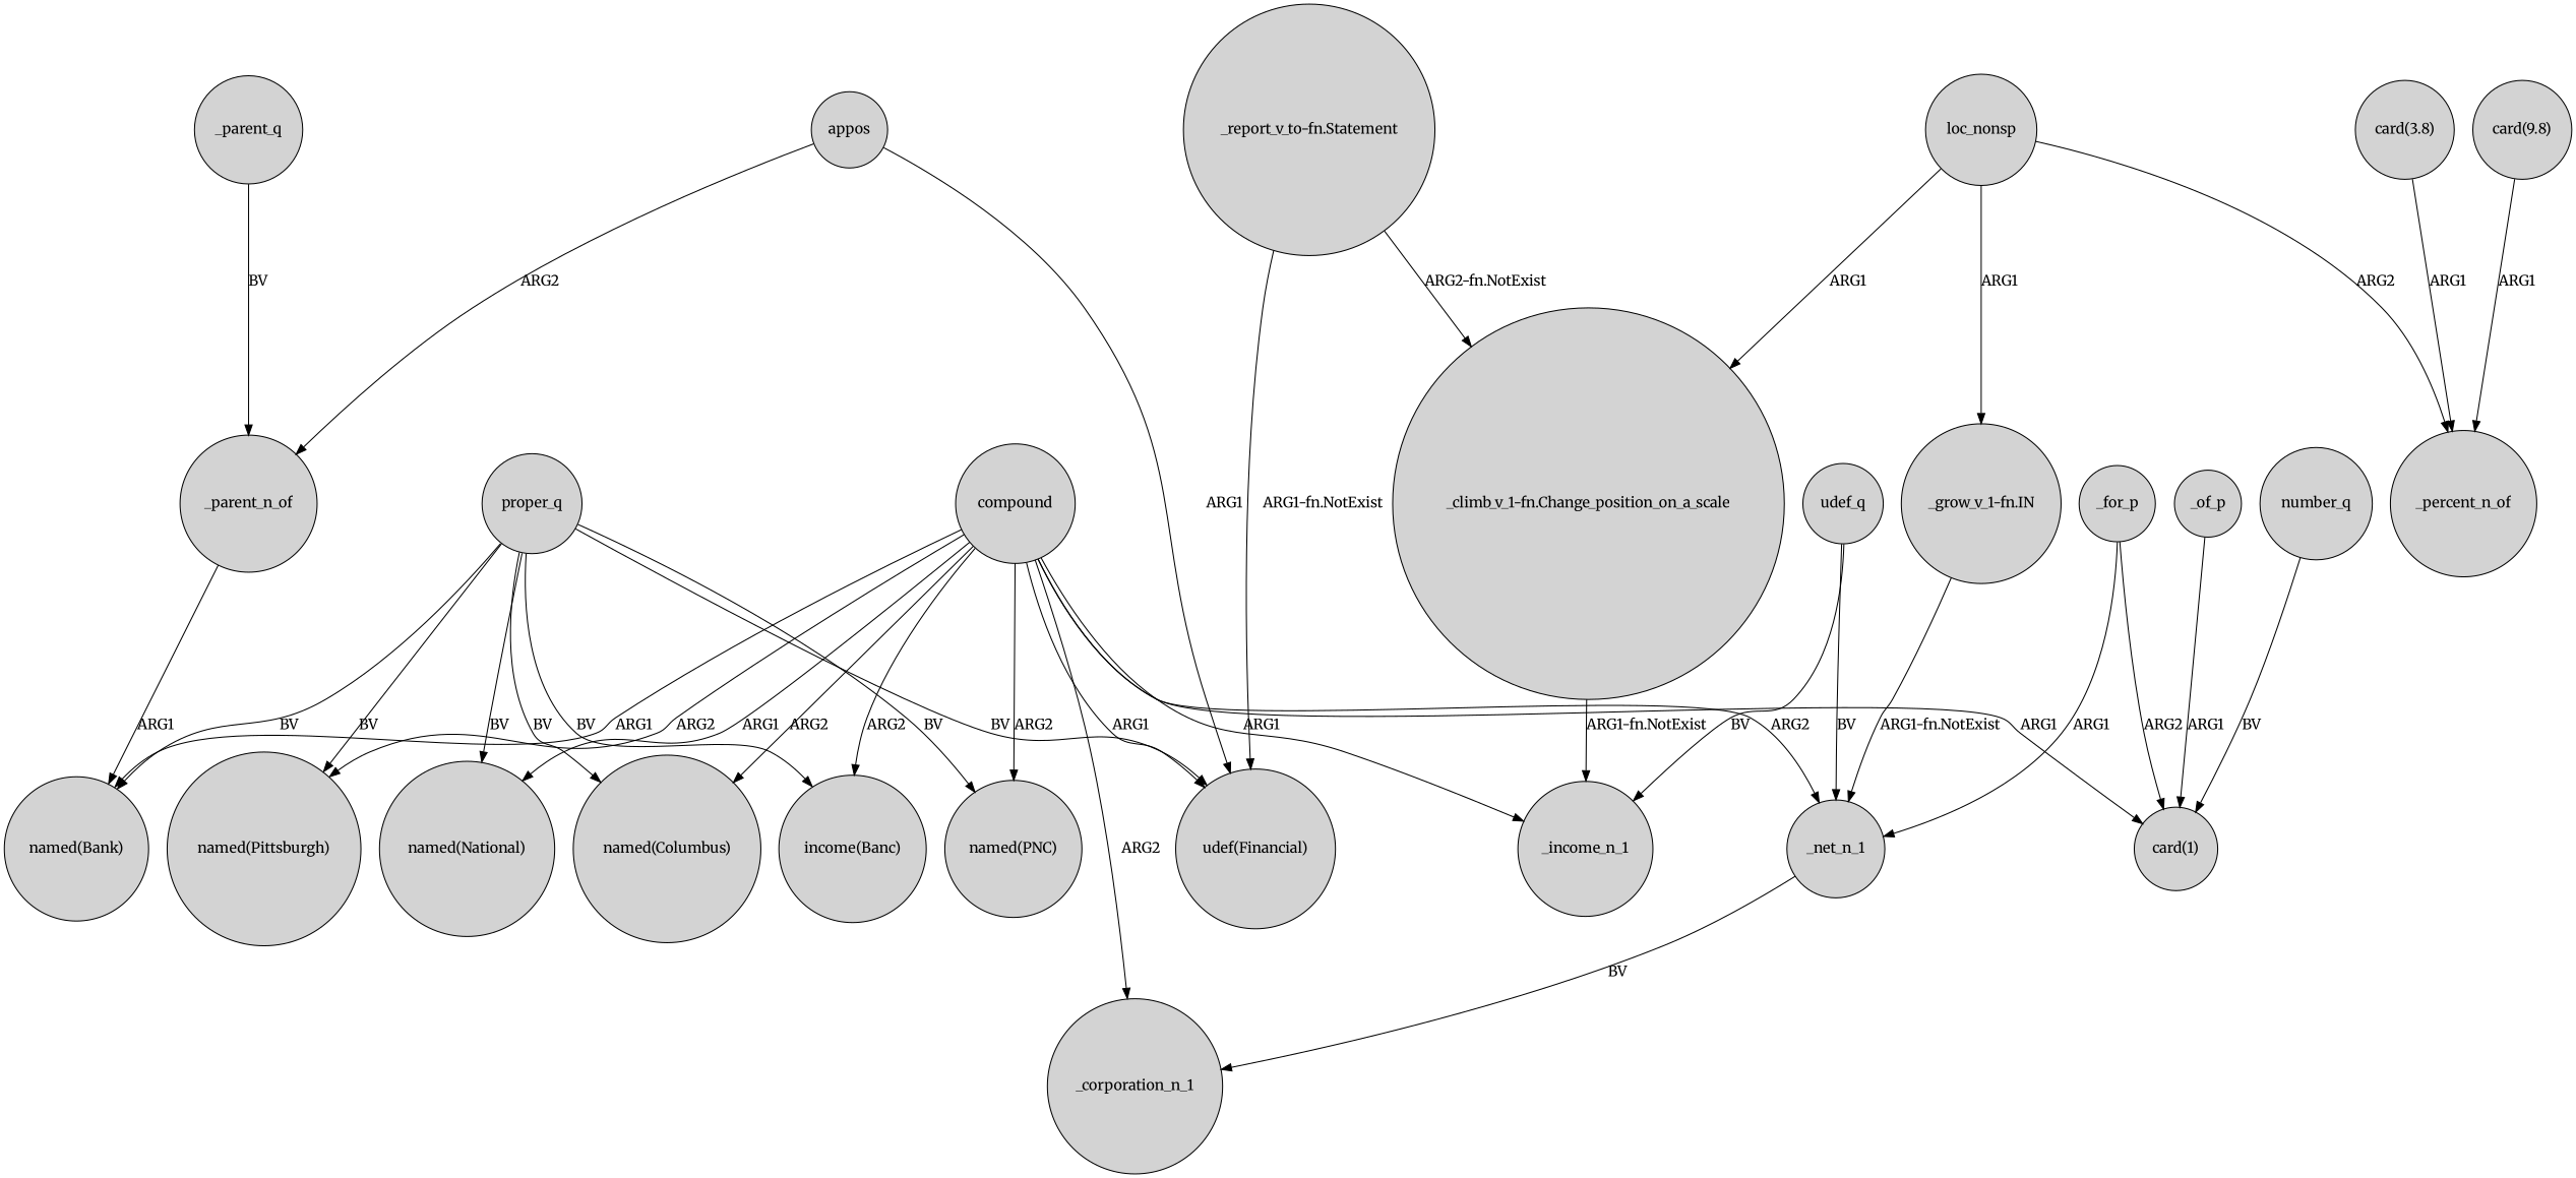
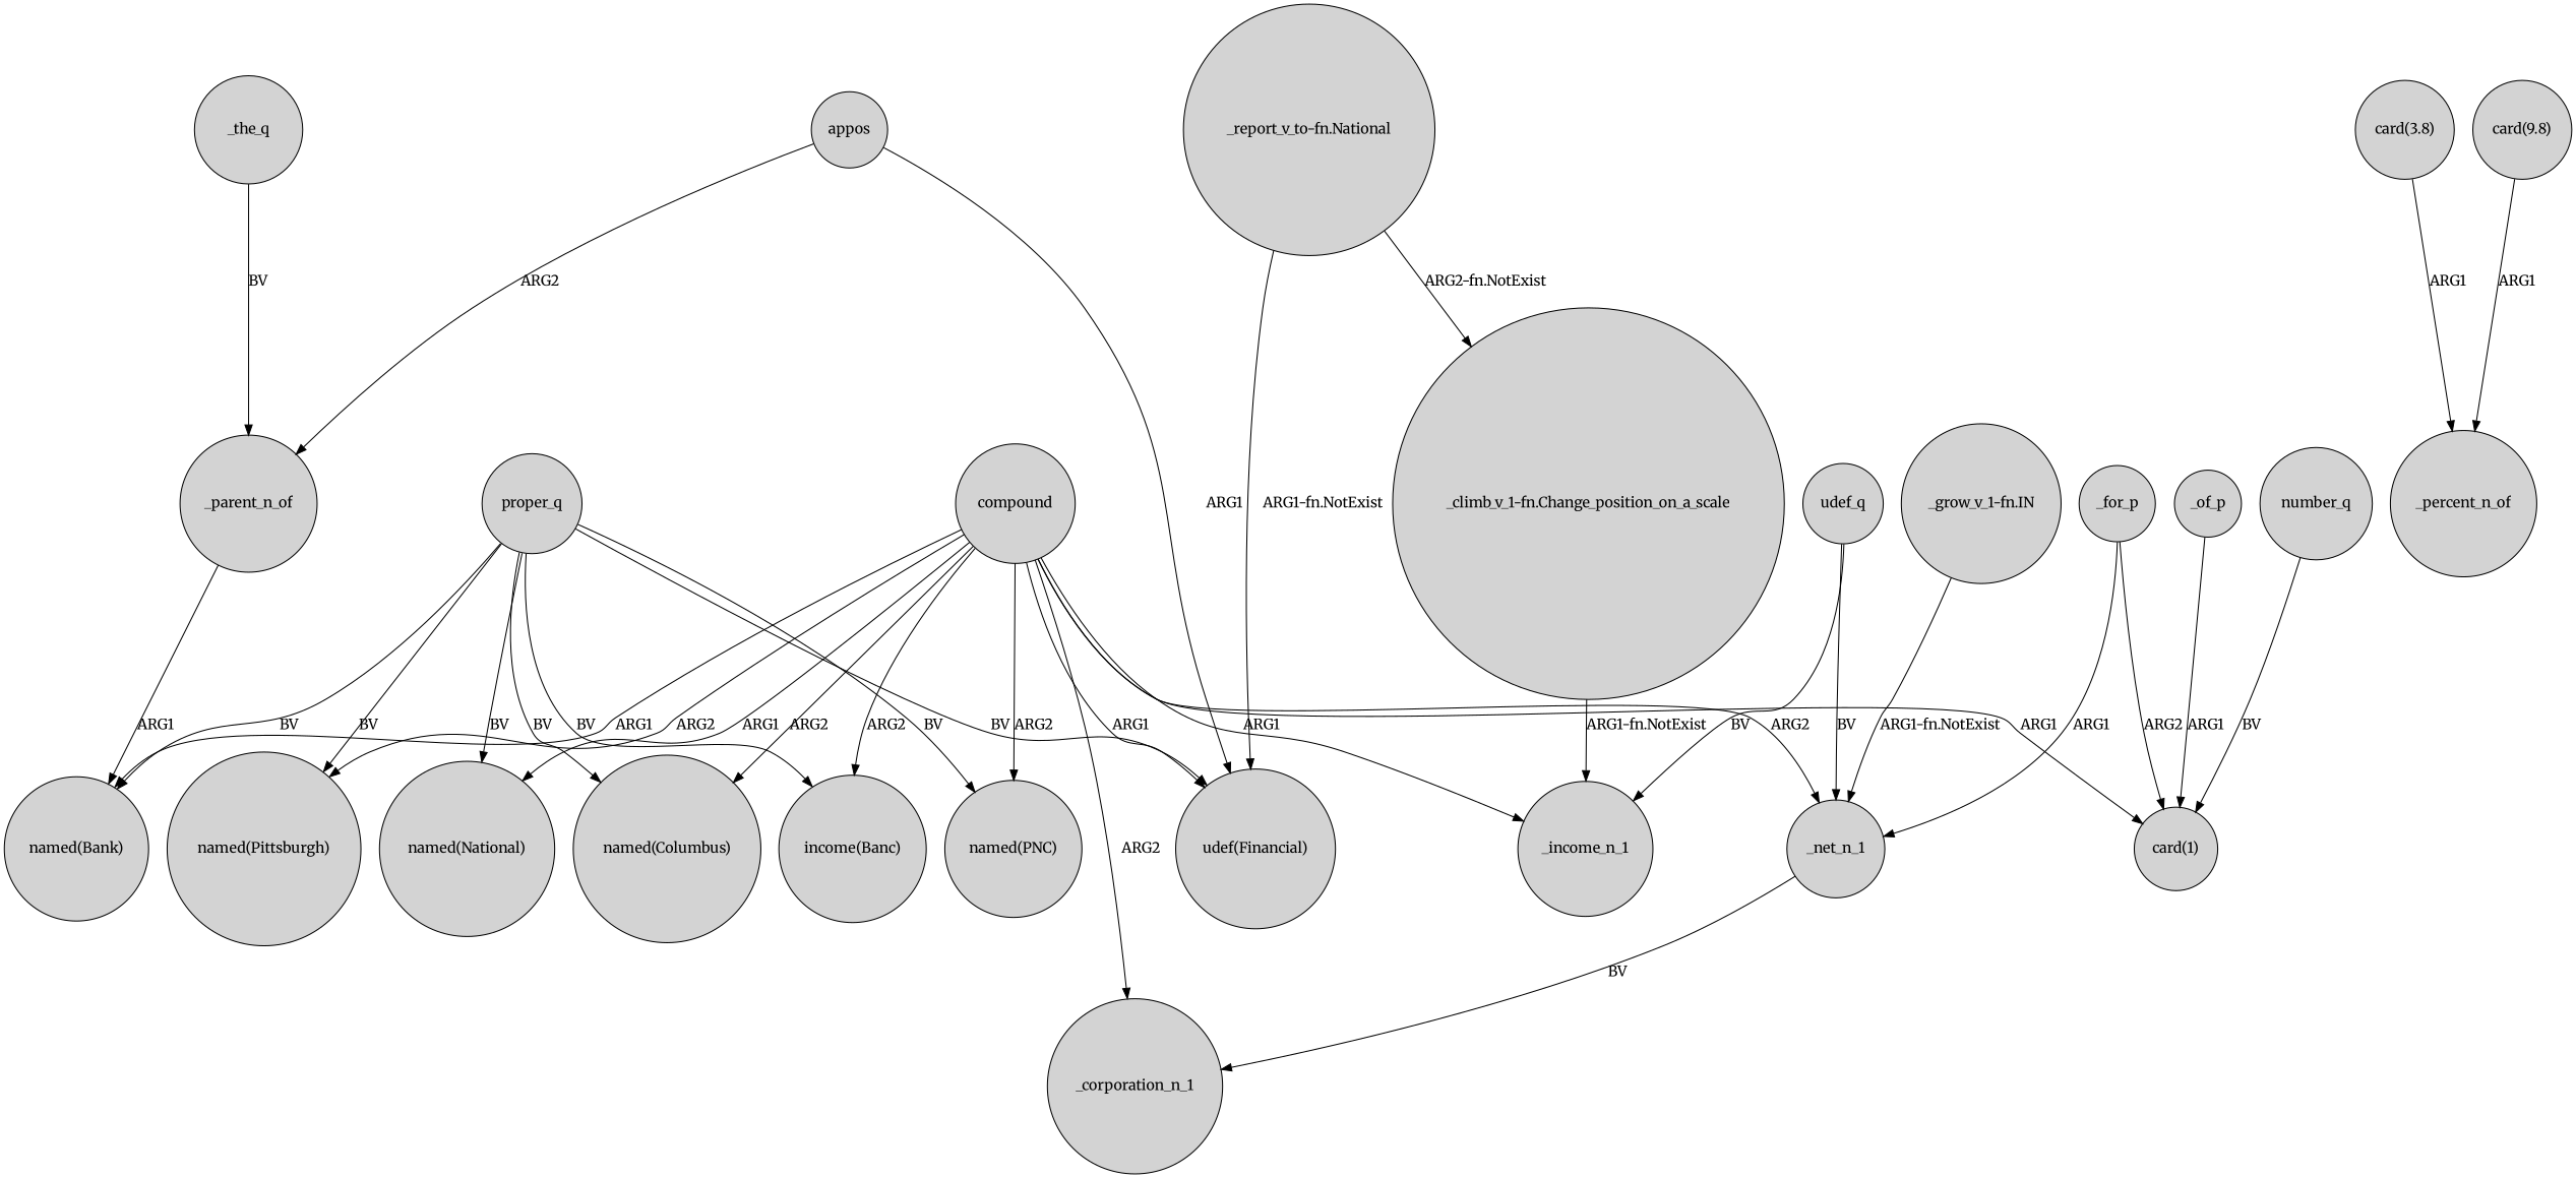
  digraph {
    fontname=Merriweather
    node [fontname=Merriweather shape=circle style=filled]
    edge [fontname=Merriweather]
    n1 [label="income(Banc)"]
    compound
    _income_n_1
    n4 [label="udef(Financial)"]
    _corporation_n_1
    "named(PNC)"
    "named(Bank)"
    "named(Columbus)"
    _net_n_1
    "named(Pittsburgh)"
    "card(1)"
    "named(National)"
    "_grow_v_1-fn.IN"
-   "_report_v_to-fn.Statement"
+   "_report_v_to-fn.Statement" [label="_report_v_to-fn.National"]
    "_climb_v_1-fn.Change_position_on_a_scale"
    proper_q
    appos
    _parent_n_of
-   _the_q [label=_parent_q]
-   loc_nonsp
+   _the_q
    _percent_n_of
    "card(3.8)"
    udef_q
    _of_p
    "card(9.8)"
    _for_p
    number_q
    compound -> n1 [label=ARG2]
    compound -> _income_n_1 [label=ARG1]
    compound -> n4 [label=ARG1]
    compound -> _corporation_n_1 [label=ARG2]
    compound -> "named(PNC)" [label=ARG2]
    compound -> "named(Bank)" [label=ARG1]
    compound -> "named(Columbus)" [label=ARG2]
    compound -> _net_n_1 [label=ARG2]
    compound -> "named(Pittsburgh)" [label=ARG2]
    compound -> "card(1)" [label=ARG1]
    compound -> "named(National)" [label=ARG1]
    _net_n_1 -> _corporation_n_1 [label=BV]
    "_grow_v_1-fn.IN" -> _net_n_1 [label="ARG1-fn.NotExist"]
    "_report_v_to-fn.Statement" -> n4 [label="ARG1-fn.NotExist"]
    "_report_v_to-fn.Statement" -> "_climb_v_1-fn.Change_position_on_a_scale" [label="ARG2-fn.NotExist"]
    "_climb_v_1-fn.Change_position_on_a_scale" -> _income_n_1 [label="ARG1-fn.NotExist"]
    proper_q -> n1 [label=BV]
    proper_q -> n4 [label=BV]
    proper_q -> "named(PNC)" [label=BV]
    proper_q -> "named(Bank)" [label=BV]
    proper_q -> "named(Columbus)" [label=BV]
    proper_q -> "named(Pittsburgh)" [label=BV]
    proper_q -> "named(National)" [label=BV]
    appos -> n4 [label=ARG1]
    appos -> _parent_n_of [label=ARG2]
    _parent_n_of -> "named(Bank)" [label=ARG1]
    _the_q -> _parent_n_of [label=BV]
-   loc_nonsp -> "_grow_v_1-fn.IN" [label=ARG1]
-   loc_nonsp -> "_climb_v_1-fn.Change_position_on_a_scale" [label=ARG1]
-   loc_nonsp -> _percent_n_of [label=ARG2]
    "card(3.8)" -> _percent_n_of [label=ARG1]
    udef_q -> _income_n_1 [label=BV]
    udef_q -> _net_n_1 [label=BV]
    _of_p -> "card(1)" [label=ARG1]
    "card(9.8)" -> _percent_n_of [label=ARG1]
    _for_p -> _net_n_1 [label=ARG1]
    _for_p -> "card(1)" [label=ARG2]
    number_q -> "card(1)" [label=BV]
  }
